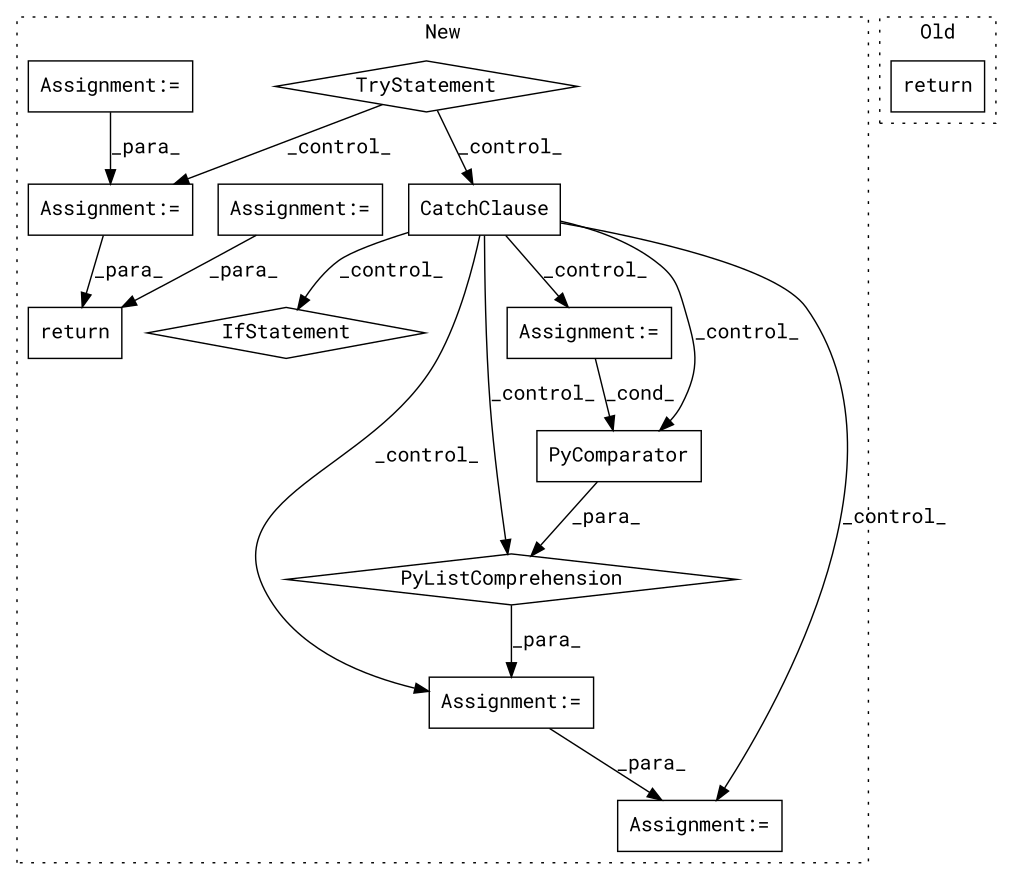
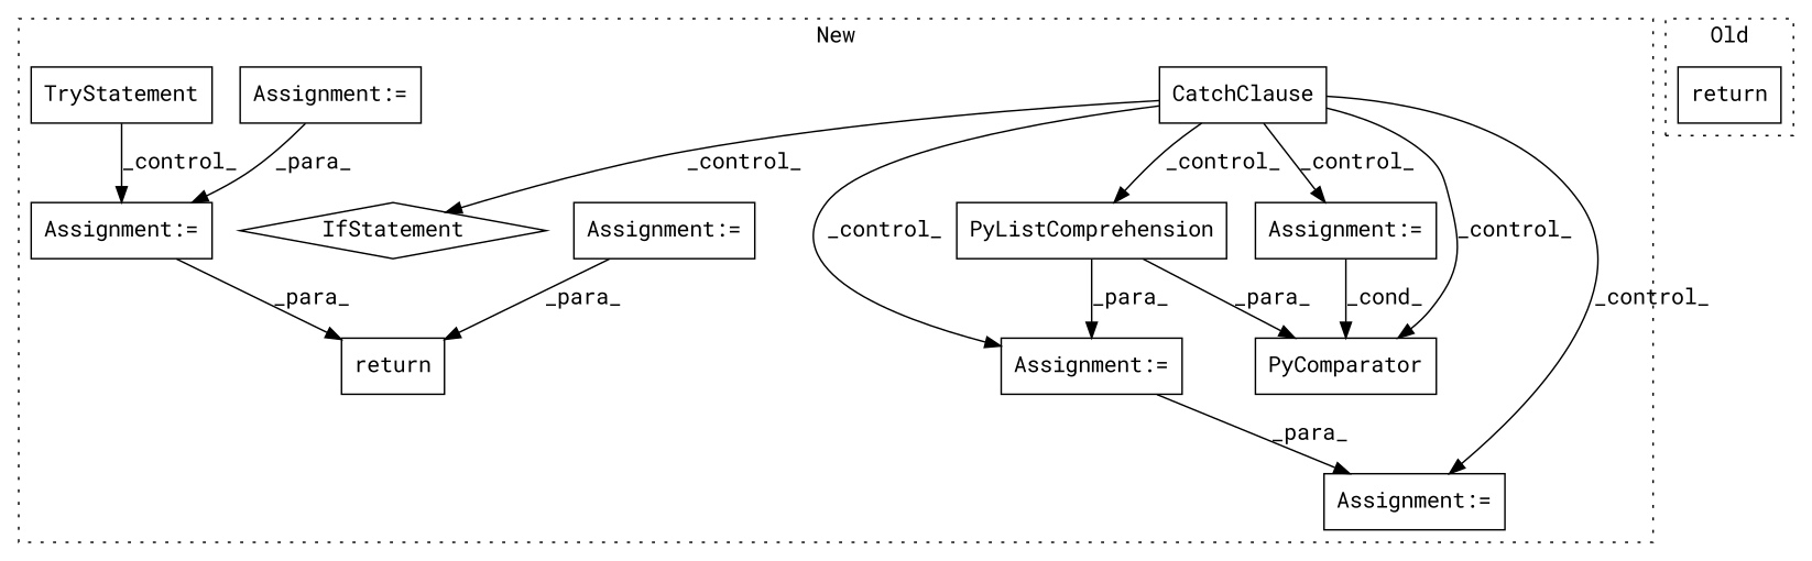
  digraph {
    fontname="Roboto Mono"
    node [a=7 fontname="Roboto Mono" l=23 s=8157 shape=box]
    edge [fontname="Roboto Mono"]
-   n1 [a=54 l=4 label=TryStatement s=7909 shape=diamond]
+   n1 [a=54 l=4 label=TryStatement s=7909]
    n2 [a=12 l="13,2" label=CatchClause s="7980,8016"]
    n3 [l=1 label="Assignment:=" s=7935]
    n4 [label="Assignment:="]
    n5 [a=41 l=7 label=return s=8254]
    n6 [l=12 label="Assignment:=" s=7781]
    n7 [l=7 label="Assignment:=" s=7827]
    n8 [l=1 label="Assignment:=" s=8204]
    n9 [a=25 label=IfStatement shape=diamond]
-   n10 [a=109 l=118 label=PyListComprehension s=8070 shape=diamond]
+   n10 [a=109 l=118 label=PyListComprehension s=8070]
    n11 [a=113 label=PyComparator]
    n12 [l=16 label="Assignment:=" s=8054]
    n13 [a=41 l=7 label=return s=7861]
    subgraph cluster_1 {
      label=New
      style=dotted
      n1
      n2
      n3
      n4
      n5
      n6
      n7
      n8
      n9
      n10
      n11
      n12
    }
    subgraph cluster_2 {
      label=Old
      style=dotted
      n13
    }
-   n1 -> n2 [label=_control_]
    n1 -> n3 [label=_control_]
    n2 -> n4 [label=_control_]
    n2 -> n8 [label=_control_]
    n2 -> n9 [label=_control_]
    n2 -> n10 [label=_control_]
    n2 -> n11 [label=_control_]
    n2 -> n12 [label=_control_]
    n3 -> n5 [label=_para_]
    n4 -> n11 [label=_cond_]
    n6 -> n5 [label=_para_]
    n7 -> n3 [label=_para_]
    n10 -> n12 [label=_para_]
-   n11 -> n10 [label=_para_]
+   n10 -> n11 [label=_para_]
    n12 -> n8 [label=_para_]
  }
